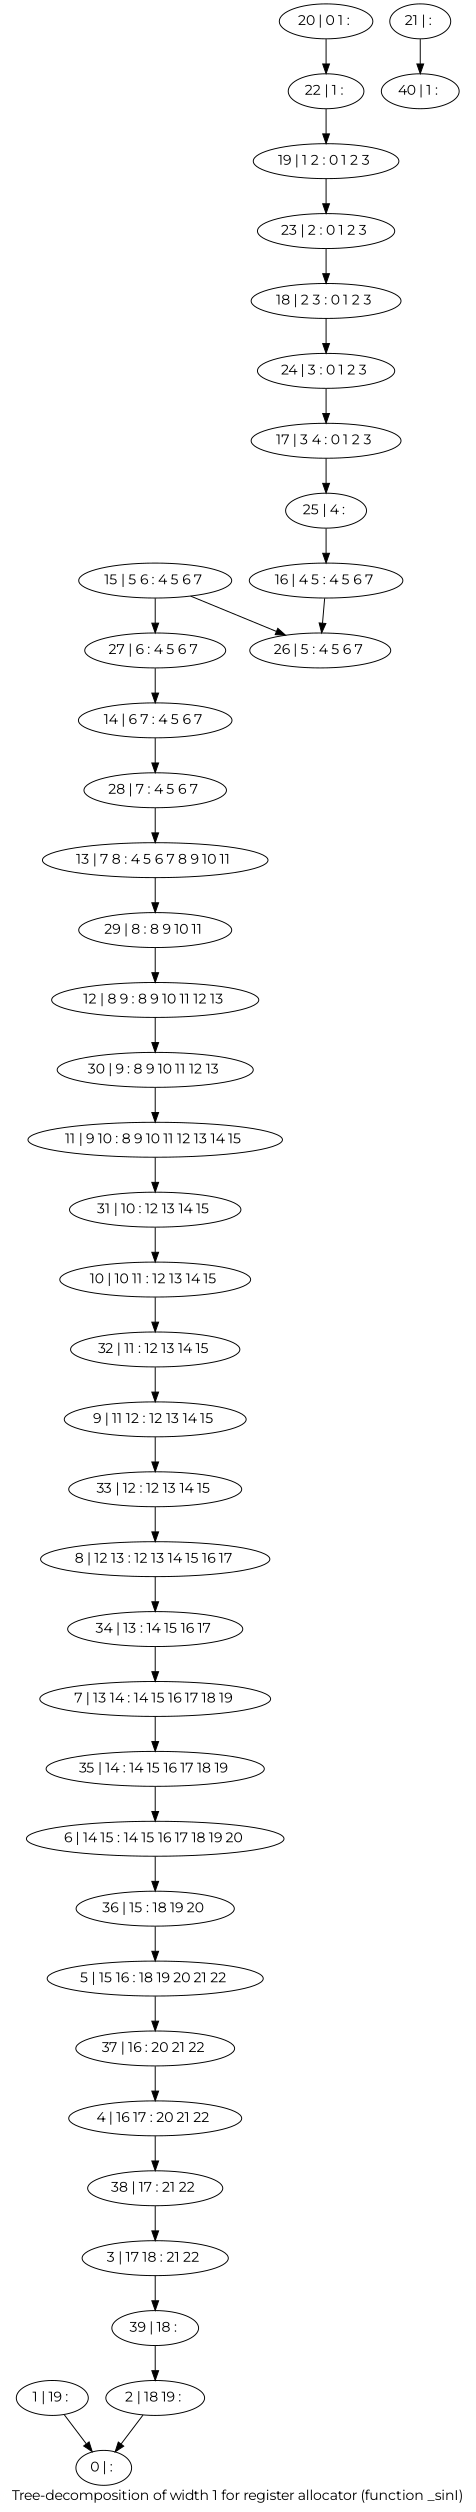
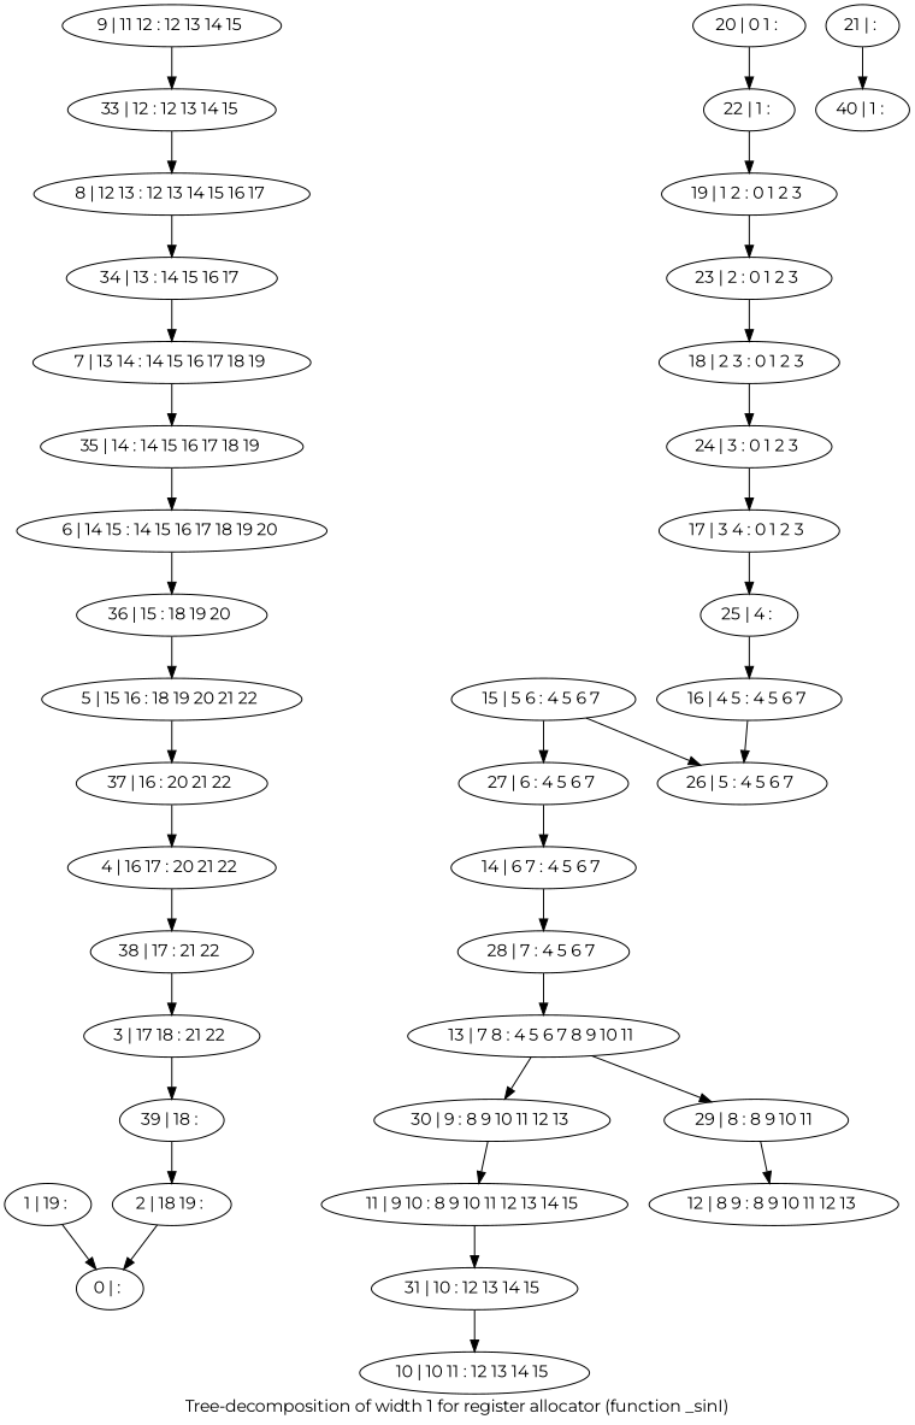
  digraph {
    fontname=Montserrat
    label="Tree-decomposition of width 1 for register allocator (function _sinI)"
    node [fontname=Montserrat]
    edge [fontname=Montserrat]
    n1 [label="0 | : "]
    n2 [label="1 | 19 : "]
    n3 [label="2 | 18 19 : "]
    n4 [label="3 | 17 18 : 21 22 "]
    n5 [label="39 | 18 : "]
    n6 [label="4 | 16 17 : 20 21 22 "]
    n7 [label="38 | 17 : 21 22 "]
    n8 [label="5 | 15 16 : 18 19 20 21 22 "]
    n9 [label="37 | 16 : 20 21 22 "]
    n10 [label="6 | 14 15 : 14 15 16 17 18 19 20 "]
    n11 [label="36 | 15 : 18 19 20 "]
    n12 [label="7 | 13 14 : 14 15 16 17 18 19 "]
    n13 [label="35 | 14 : 14 15 16 17 18 19 "]
    n14 [label="8 | 12 13 : 12 13 14 15 16 17 "]
    n15 [label="34 | 13 : 14 15 16 17 "]
    n16 [label="9 | 11 12 : 12 13 14 15 "]
    n17 [label="33 | 12 : 12 13 14 15 "]
    n18 [label="10 | 10 11 : 12 13 14 15 "]
-   n19 [label="32 | 11 : 12 13 14 15 "]
    n20 [label="11 | 9 10 : 8 9 10 11 12 13 14 15 "]
    n21 [label="31 | 10 : 12 13 14 15 "]
    n22 [label="12 | 8 9 : 8 9 10 11 12 13 "]
    n23 [label="30 | 9 : 8 9 10 11 12 13 "]
    n24 [label="13 | 7 8 : 4 5 6 7 8 9 10 11 "]
    n25 [label="29 | 8 : 8 9 10 11 "]
    n26 [label="14 | 6 7 : 4 5 6 7 "]
    n27 [label="28 | 7 : 4 5 6 7 "]
    n28 [label="15 | 5 6 : 4 5 6 7 "]
    n29 [label="27 | 6 : 4 5 6 7 "]
    n30 [label="26 | 5 : 4 5 6 7 "]
    n31 [label="16 | 4 5 : 4 5 6 7 "]
    n32 [label="17 | 3 4 : 0 1 2 3 "]
    n33 [label="25 | 4 : "]
    n34 [label="18 | 2 3 : 0 1 2 3 "]
    n35 [label="24 | 3 : 0 1 2 3 "]
    n36 [label="19 | 1 2 : 0 1 2 3 "]
    n37 [label="23 | 2 : 0 1 2 3 "]
    n38 [label="20 | 0 1 : "]
    n39 [label="22 | 1 : "]
    n40 [label="21 | : "]
    n41 [label="40 | 1 : "]
    n2 -> n1
    n3 -> n1
    n4 -> n5
    n5 -> n3
    n6 -> n7
    n7 -> n4
    n8 -> n9
    n9 -> n6
    n10 -> n11
    n11 -> n8
    n12 -> n13
    n13 -> n10
    n14 -> n15
    n15 -> n12
    n16 -> n17
    n17 -> n14
-   n18 -> n19
-   n19 -> n16
    n20 -> n21
    n21 -> n18
-   n22 -> n23
+   n24 -> n23
    n23 -> n20
    n24 -> n25
    n25 -> n22
    n26 -> n27
    n27 -> n24
    n28 -> n29
    n28 -> n30
    n29 -> n26
    n31 -> n30
    n32 -> n33
    n33 -> n31
    n34 -> n35
    n35 -> n32
    n36 -> n37
    n37 -> n34
    n38 -> n39
    n39 -> n36
    n40 -> n41
  }
